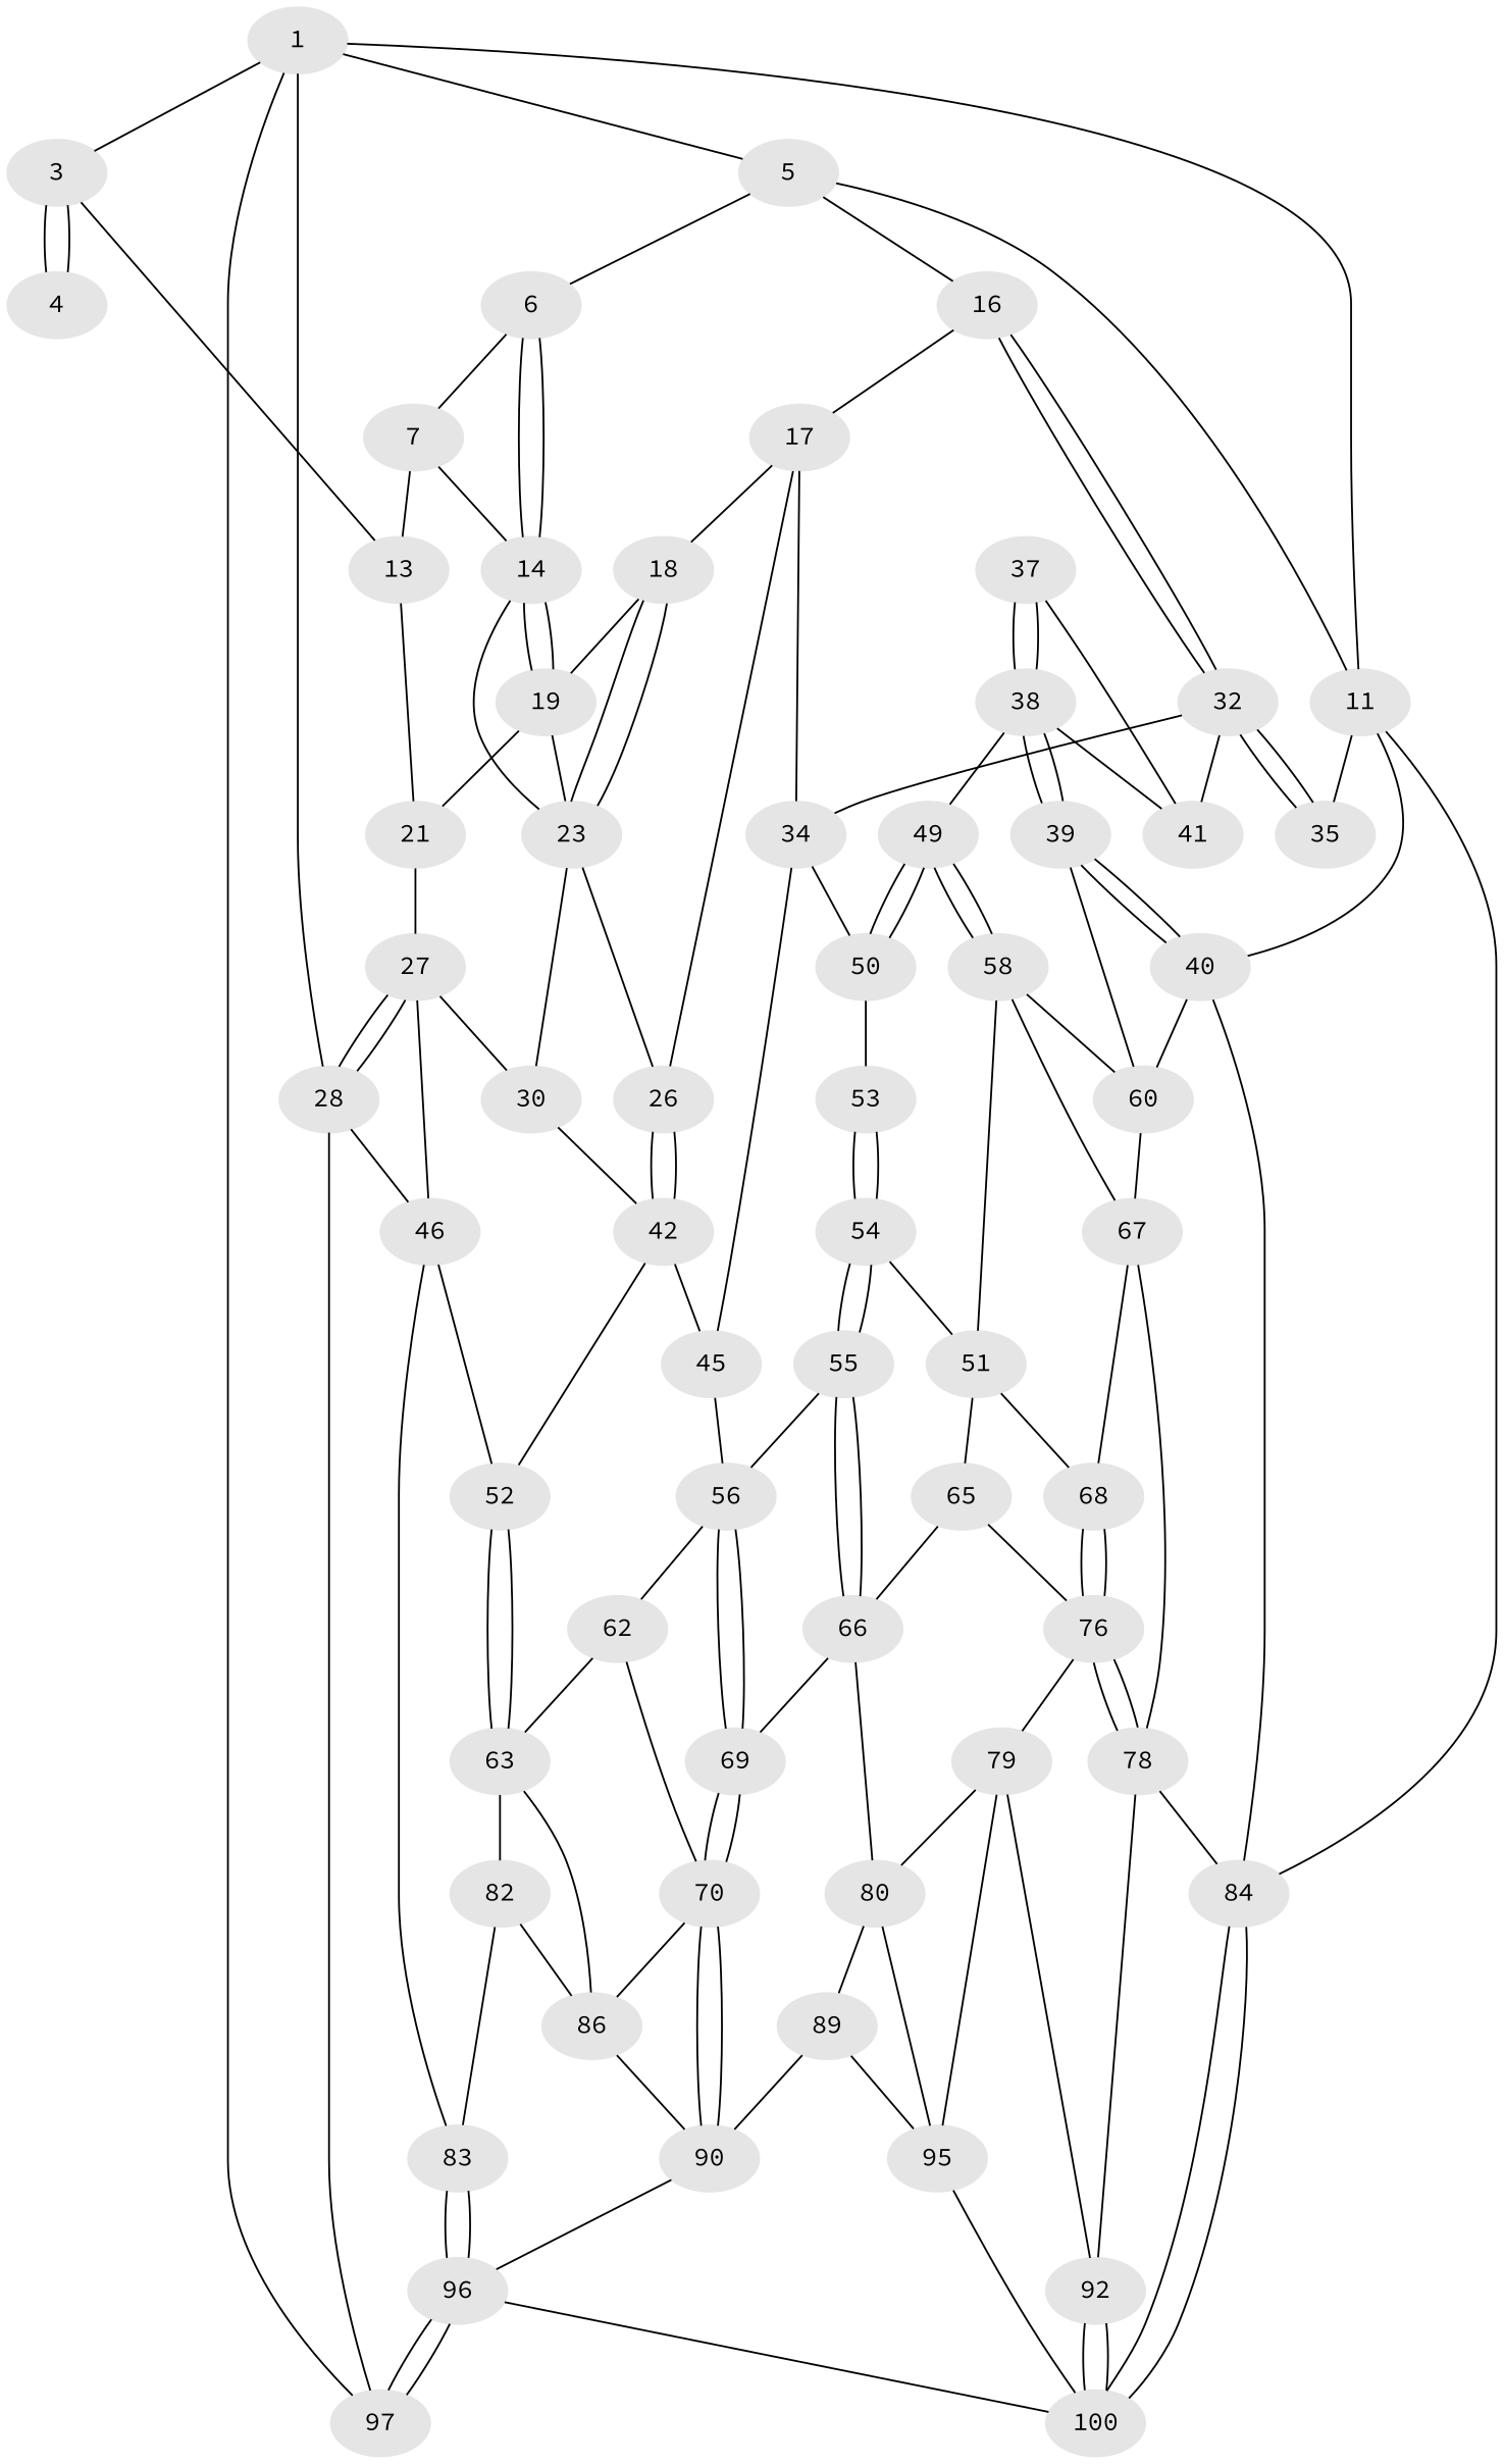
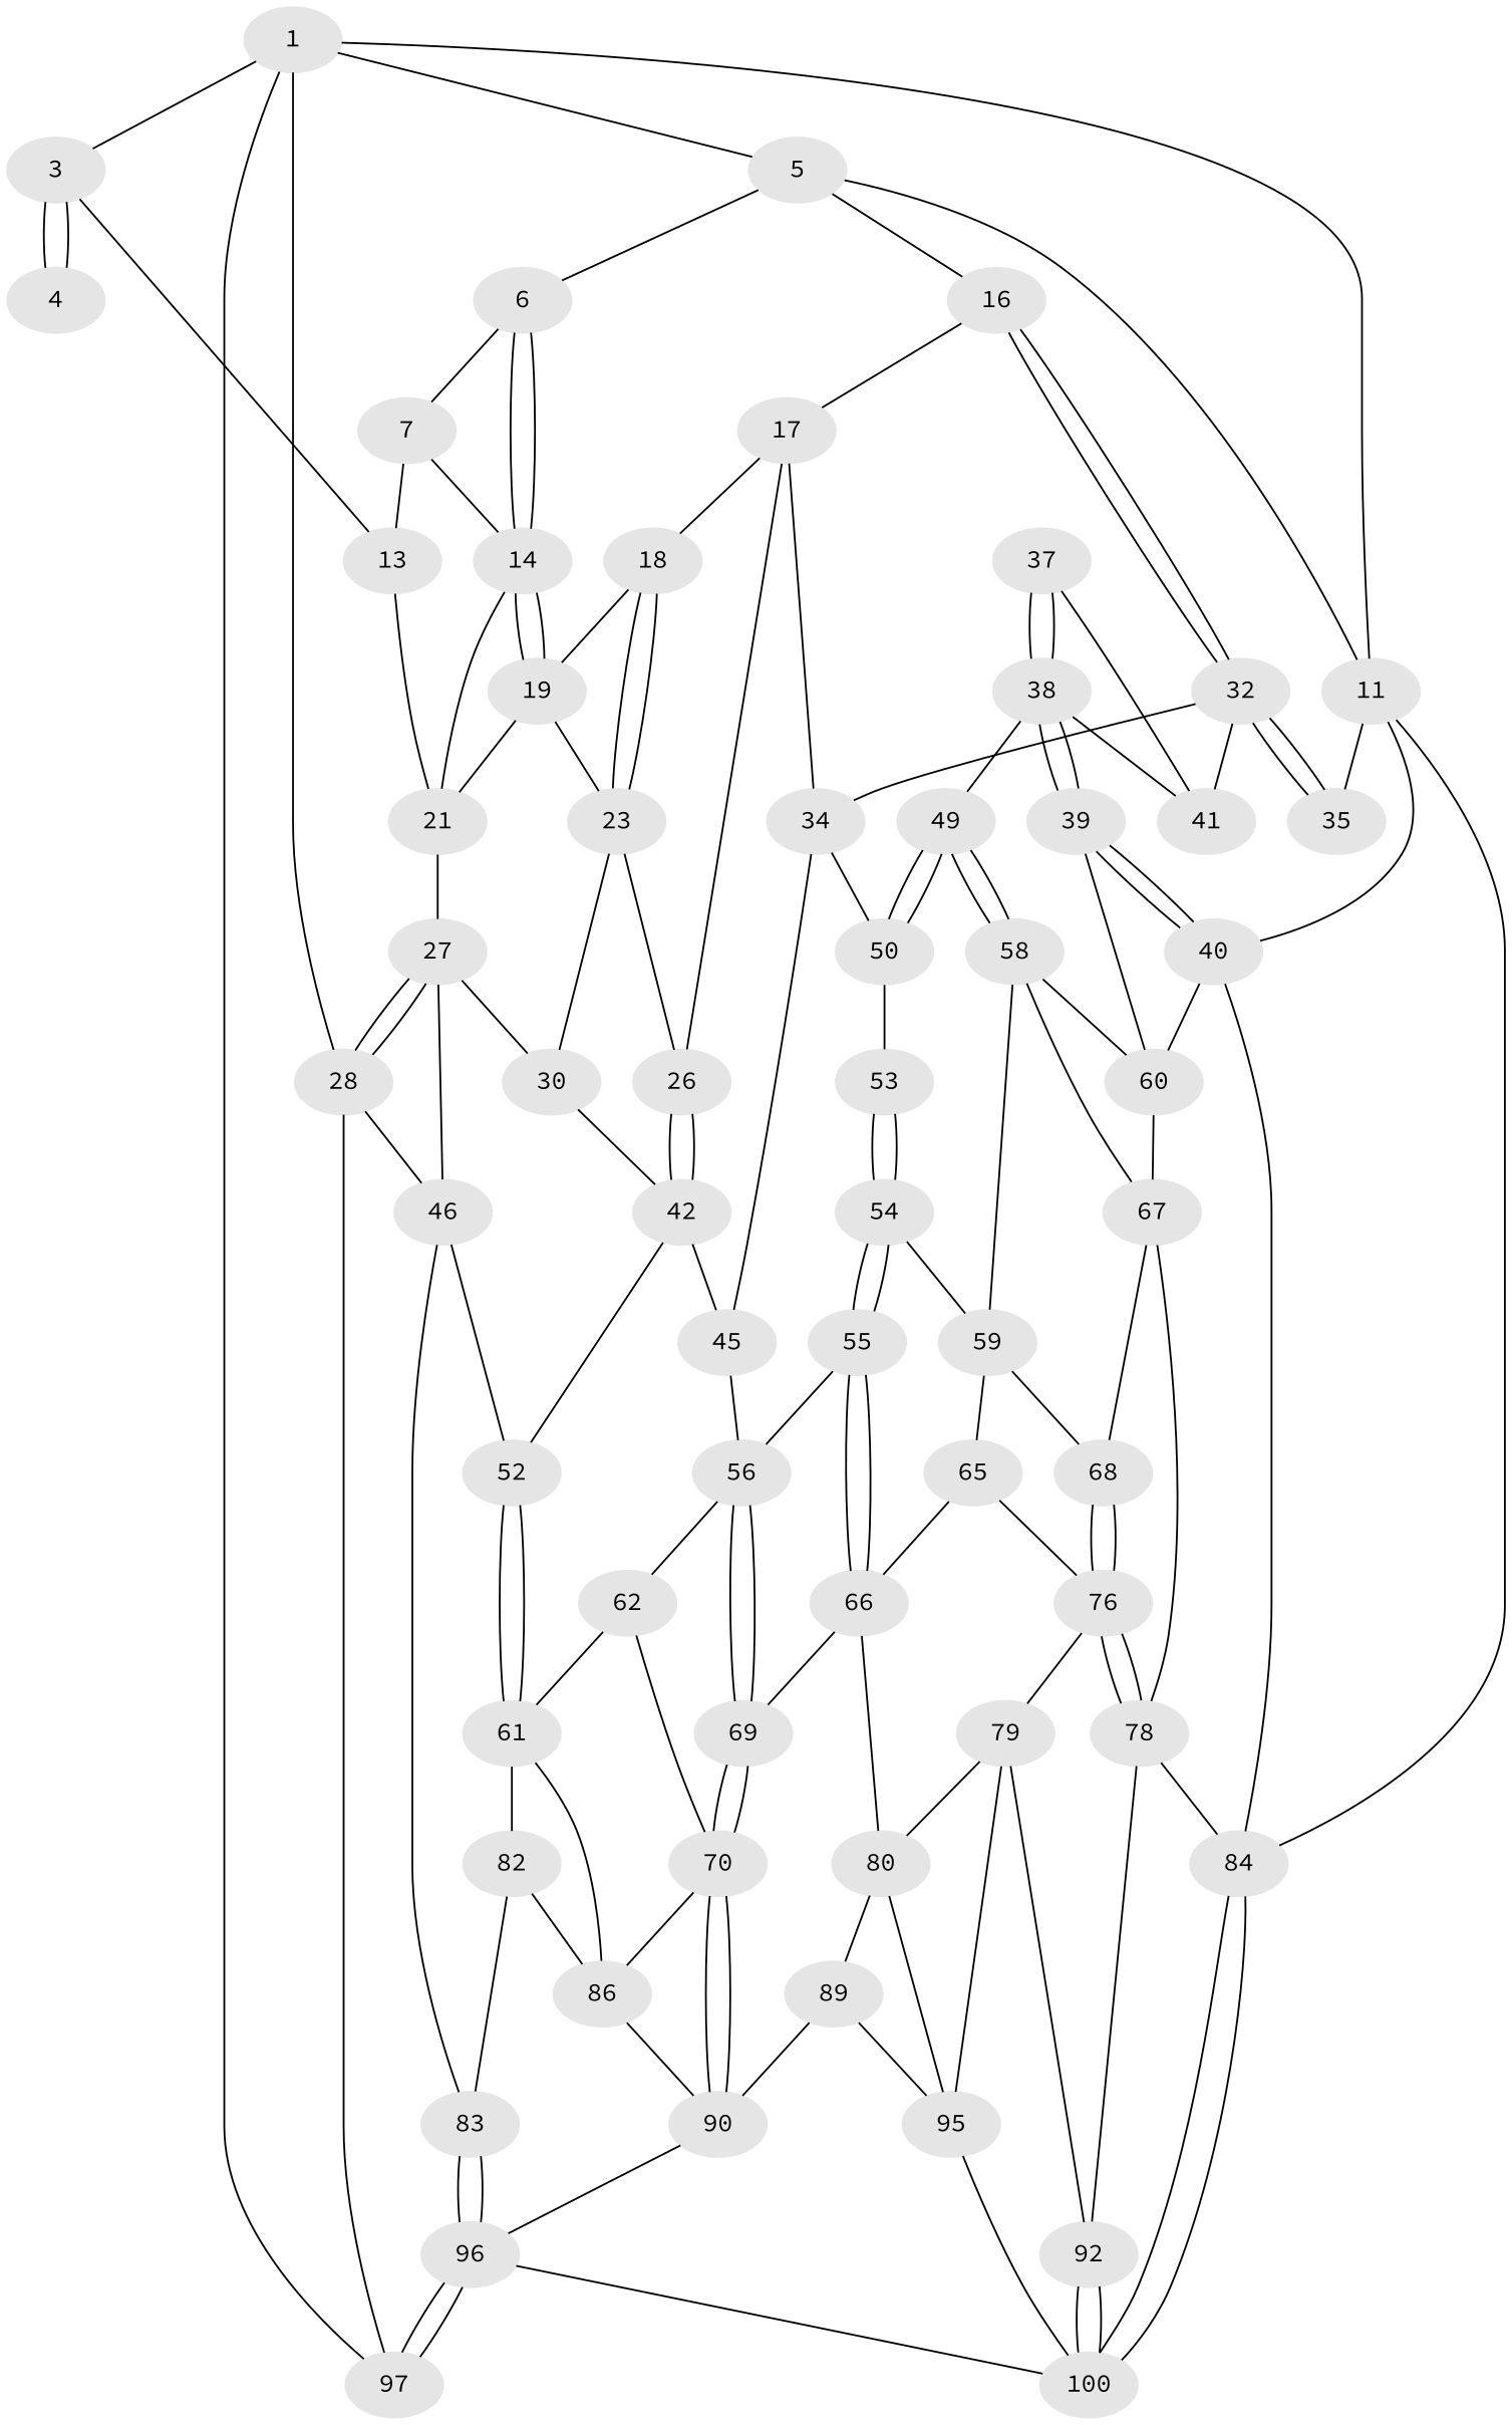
  graph {
    fontname="Source Code Pro"
    node [color=gray90 fontname="Source Code Pro" style=filled]
    edge [fontname="Source Code Pro"]
    1 [super="+2"]
    3 [super="+9"]
    5 [super="+10"]
    11 [super="+36"]
    28 [super="+29"]
    97
    4 [super="+8"]
    13
    6
    16
    35
    40 [super="+75"]
    84 [super="+85"]
    46 [super="+47"]
    21 [super="+22"]
    7 [super="+12"]
    14 [super="+15"]
    17 [super="+25"]
    32 [super="+33"]
    19 [super="+20"]
    60 [super="+73"]
    100 [super="+101"]
    27 [super="+31"]
    23 [super="+24"]
    18
    26
    34 [super="+44"]
    41
    42 [super="+43"]
    45
    50 [super="+51"]
    30
    52
    83
    56 [super="+57"]
    53
    37
    38 [super="+48"]
    39
    49
    58 [super="+61"]
    67 [super="+74"]
-   63 [super="+81"]
+   63 [super="+81" label=61]
    62
    69
    96 [super="+98"]
-   59 [super="+64" label=51]
+   59 [super="+64"]
    54
    82
    86 [super="+87"]
    55
    66 [super="+72"]
    65
    68
    80 [super="+88"]
    70 [super="+71"]
    78 [super="+91"]
    76 [super="+77"]
    90 [super="+94"]
    79 [super="+93"]
    95 [super="+99"]
    89
    92
    1 -- 3
    1 -- 5
    1 -- 11
    1 -- 28
    1 -- 97
    3 -- 4 [weight=2]
    3 -- 4
    3 -- 13
    5 -- 11
    5 -- 6
    5 -- 16
    11 -- 35
    11 -- 40
    11 -- 84
    28 -- 97
    28 -- 46
    13 -- 21
    6 -- 7
    6 -- 14
    6 -- 14
    16 -- 17
    16 -- 32
    16 -- 32
    40 -- 84
    40 -- 60
    84 -- 100
    84 -- 100
    46 -- 52
    46 -- 83
    21 -- 27
    7 -- 13
    7 -- 14
-   14 -- 23
+   14 -- 21
    14 -- 19
    14 -- 19
    17 -- 18
    17 -- 26
    17 -- 34
    32 -- 35
    32 -- 35
    32 -- 34
    32 -- 41
    19 -- 21
    19 -- 23
    60 -- 67
    27 -- 28
    27 -- 28
    27 -- 46
    27 -- 30
    23 -- 26
    23 -- 30
    18 -- 19
    18 -- 23
    18 -- 23
    26 -- 42
    26 -- 42
    34 -- 45
    34 -- 50
    42 -- 45
    42 -- 52
    45 -- 56
    50 -- 53
    30 -- 42
    52 -- 63
    52 -- 63
    83 -- 96
    83 -- 96
    56 -- 62
    56 -- 69
    56 -- 69
    53 -- 54
    53 -- 54
    37 -- 41
    37 -- 38
    37 -- 38
    38 -- 41
    38 -- 39
    38 -- 39
    38 -- 49
    39 -- 40
    39 -- 40
    39 -- 60
    49 -- 50
    49 -- 50
    49 -- 58
    49 -- 58
    58 -- 60
    58 -- 67
    58 -- 59
    67 -- 68
    67 -- 78
    63 -- 82
    63 -- 86
    62 -- 63
    62 -- 70
    69 -- 70
    69 -- 70
    96 -- 97
    96 -- 97
    96 -- 100
    59 -- 65
    59 -- 68
    54 -- 59
    54 -- 55
    54 -- 55
    82 -- 83
    82 -- 86
    86 -- 90
    55 -- 56
    55 -- 66
    55 -- 66
    66 -- 69
    66 -- 80
    65 -- 66
    65 -- 76
    68 -- 76
    68 -- 76
    80 -- 95
    80 -- 89
    70 -- 86
    70 -- 90
    70 -- 90
    78 -- 84
    78 -- 92
    76 -- 78
    76 -- 78
    76 -- 79
    90 -- 96
    79 -- 80
    79 -- 95
    79 -- 92
    95 -- 100
    89 -- 90
    89 -- 95
    92 -- 100
    92 -- 100
  }
